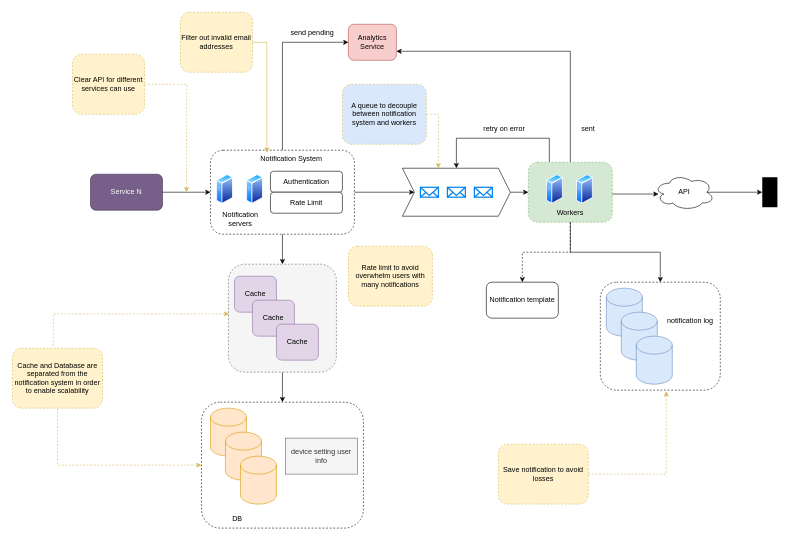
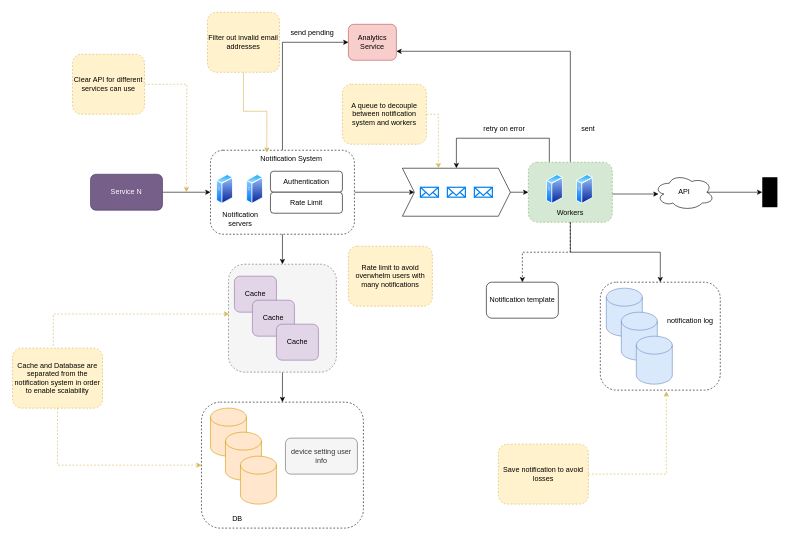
  <mxCell id="0" />
  <mxCell id="1" parent="0" />
  <mxCell id="2" style="edgeStyle=orthogonalEdgeStyle;rounded=0;orthogonalLoop=1;jettySize=auto;html=1;exitX=0.5;exitY=1;exitDx=0;exitDy=0;entryX=0.5;entryY=0;entryDx=0;entryDy=0;" edge="1" parent="1" source="3" target="39"><mxGeometry relative="1" as="geometry" /></mxCell>
  <mxCell id="3" value="" style="rounded=1;whiteSpace=wrap;html=1;dashed=1;fillColor=#f5f5f5;fontColor=#333333;strokeColor=#666666;" vertex="1" parent="1"><mxGeometry x="380" y="440" width="180" height="180" as="geometry" /></mxCell>
  <mxCell id="4" style="edgeStyle=orthogonalEdgeStyle;rounded=0;orthogonalLoop=1;jettySize=auto;html=1;exitX=0.25;exitY=0;exitDx=0;exitDy=0;entryX=0.5;entryY=0;entryDx=0;entryDy=0;" edge="1" parent="1" source="6" target="18"><mxGeometry relative="1" as="geometry"><Array as="points"><mxPoint x="915" y="230" /><mxPoint x="760" y="230" /></Array></mxGeometry></mxCell>
  <mxCell id="5" style="edgeStyle=orthogonalEdgeStyle;rounded=0;orthogonalLoop=1;jettySize=auto;html=1;exitX=0.5;exitY=0;exitDx=0;exitDy=0;entryX=1;entryY=0.75;entryDx=0;entryDy=0;" edge="1" parent="1" source="6" target="28"><mxGeometry relative="1" as="geometry" /></mxCell>
  <mxCell id="6" value="" style="rounded=1;whiteSpace=wrap;html=1;strokeColor=#82b366;dashed=1;fillColor=#d5e8d4;" vertex="1" parent="1"><mxGeometry x="880" y="270" width="140" height="100" as="geometry" /></mxCell>
  <mxCell id="7" style="edgeStyle=orthogonalEdgeStyle;rounded=0;orthogonalLoop=1;jettySize=auto;html=1;exitX=1;exitY=0.5;exitDx=0;exitDy=0;entryX=0;entryY=0.5;entryDx=0;entryDy=0;" edge="1" parent="1" source="9" target="18"><mxGeometry relative="1" as="geometry" /></mxCell>
  <mxCell id="8" style="edgeStyle=orthogonalEdgeStyle;rounded=0;orthogonalLoop=1;jettySize=auto;html=1;exitX=0.5;exitY=0;exitDx=0;exitDy=0;entryX=0;entryY=0.5;entryDx=0;entryDy=0;" edge="1" parent="1" source="9" target="28"><mxGeometry relative="1" as="geometry" /></mxCell>
  <mxCell id="9" value="" style="rounded=1;whiteSpace=wrap;html=1;dashed=1;" vertex="1" parent="1"><mxGeometry x="350" y="250" width="240" height="140" as="geometry" /></mxCell>
  <mxCell id="10" style="edgeStyle=orthogonalEdgeStyle;rounded=0;orthogonalLoop=1;jettySize=auto;html=1;exitX=1;exitY=0.5;exitDx=0;exitDy=0;entryX=0;entryY=0.5;entryDx=0;entryDy=0;" edge="1" parent="1" source="11" target="9"><mxGeometry relative="1" as="geometry" /></mxCell>
  <mxCell id="11" value="Service N" style="rounded=1;whiteSpace=wrap;html=1;fillColor=#76608a;strokeColor=#432D57;fontColor=#ffffff;" vertex="1" parent="1"><mxGeometry x="150" y="290" width="120" height="60" as="geometry" /></mxCell>
  <mxCell id="12" value="" style="image;aspect=fixed;perimeter=ellipsePerimeter;html=1;align=center;shadow=0;dashed=0;spacingTop=3;image=img/lib/active_directory/generic_server.svg;" vertex="1" parent="1"><mxGeometry x="360" y="290" width="28.0" height="50" as="geometry" /></mxCell>
  <mxCell id="13" value="" style="image;aspect=fixed;perimeter=ellipsePerimeter;html=1;align=center;shadow=0;dashed=0;spacingTop=3;image=img/lib/active_directory/generic_server.svg;" vertex="1" parent="1"><mxGeometry x="410" y="290" width="28.0" height="50" as="geometry" /></mxCell>
  <mxCell id="14" value="Notification servers" style="text;html=1;align=center;verticalAlign=middle;whiteSpace=wrap;rounded=0;" vertex="1" parent="1"><mxGeometry x="370" y="350" width="60" height="30" as="geometry" /></mxCell>
  <mxCell id="15" value="Authentication" style="rounded=1;whiteSpace=wrap;html=1;" vertex="1" parent="1"><mxGeometry x="450" y="285" width="120" height="35" as="geometry" /></mxCell>
  <mxCell id="16" value="Rate Limit" style="rounded=1;whiteSpace=wrap;html=1;" vertex="1" parent="1"><mxGeometry x="450" y="320" width="120" height="35" as="geometry" /></mxCell>
  <mxCell id="17" style="edgeStyle=orthogonalEdgeStyle;rounded=0;orthogonalLoop=1;jettySize=auto;html=1;exitX=1;exitY=0.5;exitDx=0;exitDy=0;" edge="1" parent="1" source="18"><mxGeometry relative="1" as="geometry"><mxPoint x="880" y="320" as="targetPoint" /></mxGeometry></mxCell>
  <mxCell id="18" value="" style="shape=step;perimeter=stepPerimeter;whiteSpace=wrap;html=1;fixedSize=1;size=20;" vertex="1" parent="1"><mxGeometry x="670" y="280" width="180" height="80" as="geometry" /></mxCell>
  <mxCell id="19" value="" style="html=1;verticalLabelPosition=bottom;align=center;labelBackgroundColor=#ffffff;verticalAlign=top;strokeWidth=2;strokeColor=#0080F0;shadow=0;dashed=0;shape=mxgraph.ios7.icons.mail;" vertex="1" parent="1"><mxGeometry x="700" y="311.75" width="30" height="16.5" as="geometry" /></mxCell>
  <mxCell id="20" value="" style="html=1;verticalLabelPosition=bottom;align=center;labelBackgroundColor=#ffffff;verticalAlign=top;strokeWidth=2;strokeColor=#0080F0;shadow=0;dashed=0;shape=mxgraph.ios7.icons.mail;" vertex="1" parent="1"><mxGeometry x="745" y="311.75" width="30" height="16.5" as="geometry" /></mxCell>
  <mxCell id="21" value="" style="html=1;verticalLabelPosition=bottom;align=center;labelBackgroundColor=#ffffff;verticalAlign=top;strokeWidth=2;strokeColor=#0080F0;shadow=0;dashed=0;shape=mxgraph.ios7.icons.mail;" vertex="1" parent="1"><mxGeometry x="790" y="311.75" width="30" height="16.5" as="geometry" /></mxCell>
  <mxCell id="22" value="" style="image;aspect=fixed;perimeter=ellipsePerimeter;html=1;align=center;shadow=0;dashed=0;spacingTop=3;image=img/lib/active_directory/generic_server.svg;" vertex="1" parent="1"><mxGeometry x="910" y="290" width="28.0" height="50" as="geometry" /></mxCell>
  <mxCell id="23" value="" style="image;aspect=fixed;perimeter=ellipsePerimeter;html=1;align=center;shadow=0;dashed=0;spacingTop=3;image=img/lib/active_directory/generic_server.svg;" vertex="1" parent="1"><mxGeometry x="960" y="290" width="28.0" height="50" as="geometry" /></mxCell>
  <mxCell id="24" style="edgeStyle=orthogonalEdgeStyle;rounded=0;orthogonalLoop=1;jettySize=auto;html=1;entryX=0.5;entryY=0;entryDx=0;entryDy=0;dashed=1;" edge="1" parent="1" source="26" target="45"><mxGeometry relative="1" as="geometry" /></mxCell>
  <mxCell id="25" style="edgeStyle=orthogonalEdgeStyle;rounded=0;orthogonalLoop=1;jettySize=auto;html=1;exitX=0.5;exitY=1;exitDx=0;exitDy=0;entryX=0.5;entryY=0;entryDx=0;entryDy=0;" edge="1" parent="1" source="26" target="46"><mxGeometry relative="1" as="geometry" /></mxCell>
  <mxCell id="26" value="Workers" style="text;html=1;align=center;verticalAlign=middle;whiteSpace=wrap;rounded=0;" vertex="1" parent="1"><mxGeometry x="920" y="340" width="60" height="30" as="geometry" /></mxCell>
  <mxCell id="27" value="retry on error" style="text;html=1;align=center;verticalAlign=middle;whiteSpace=wrap;rounded=0;" vertex="1" parent="1"><mxGeometry x="800" y="200" width="80" height="30" as="geometry" /></mxCell>
  <mxCell id="28" value="Analytics Service" style="rounded=1;whiteSpace=wrap;html=1;fillColor=#f8cecc;strokeColor=#b85450;" vertex="1" parent="1"><mxGeometry x="580" y="40" width="80" height="60" as="geometry" /></mxCell>
  <mxCell id="29" value="sent" style="text;html=1;align=center;verticalAlign=middle;whiteSpace=wrap;rounded=0;" vertex="1" parent="1"><mxGeometry x="950" y="200" width="60" height="30" as="geometry" /></mxCell>
  <mxCell id="30" value="send pending" style="text;html=1;align=center;verticalAlign=middle;whiteSpace=wrap;rounded=0;" vertex="1" parent="1"><mxGeometry x="480" y="40" width="80" height="30" as="geometry" /></mxCell>
  <mxCell id="31" style="edgeStyle=orthogonalEdgeStyle;rounded=0;orthogonalLoop=1;jettySize=auto;html=1;exitX=0.875;exitY=0.5;exitDx=0;exitDy=0;exitPerimeter=0;" edge="1" parent="1" source="32" target="34"><mxGeometry relative="1" as="geometry" /></mxCell>
  <mxCell id="32" value="API" style="ellipse;shape=cloud;whiteSpace=wrap;html=1;align=center;" vertex="1" parent="1"><mxGeometry x="1090" y="290" width="100" height="60" as="geometry" /></mxCell>
  <mxCell id="33" style="edgeStyle=orthogonalEdgeStyle;rounded=0;orthogonalLoop=1;jettySize=auto;html=1;exitX=1;exitY=0.53;exitDx=0;exitDy=0;entryX=0.07;entryY=0.55;entryDx=0;entryDy=0;entryPerimeter=0;exitPerimeter=0;" edge="1" parent="1" source="6" target="32"><mxGeometry relative="1" as="geometry" /></mxCell>
  <mxCell id="34" value="" style="sketch=0;verticalLabelPosition=bottom;sketch=0;aspect=fixed;html=1;verticalAlign=top;strokeColor=none;fillColor=#000000;align=center;outlineConnect=0;pointerEvents=1;shape=mxgraph.citrix2.mobile;" vertex="1" parent="1"><mxGeometry x="1270" y="295" width="25.255" height="50" as="geometry" /></mxCell>
  <mxCell id="35" value="Cache" style="rounded=1;whiteSpace=wrap;html=1;fillColor=#e1d5e7;strokeColor=#9673a6;" vertex="1" parent="1"><mxGeometry x="390" y="460" width="70" height="60" as="geometry" /></mxCell>
  <mxCell id="36" value="Cache" style="rounded=1;whiteSpace=wrap;html=1;fillColor=#e1d5e7;strokeColor=#9673a6;" vertex="1" parent="1"><mxGeometry x="420" y="500" width="70" height="60" as="geometry" /></mxCell>
  <mxCell id="37" value="Cache" style="rounded=1;whiteSpace=wrap;html=1;fillColor=#e1d5e7;strokeColor=#9673a6;" vertex="1" parent="1"><mxGeometry x="460" y="540" width="70" height="60" as="geometry" /></mxCell>
  <mxCell id="38" style="edgeStyle=orthogonalEdgeStyle;rounded=0;orthogonalLoop=1;jettySize=auto;html=1;entryX=0.5;entryY=0;entryDx=0;entryDy=0;" edge="1" parent="1" source="9" target="3"><mxGeometry relative="1" as="geometry" /></mxCell>
  <mxCell id="39" value="" style="rounded=1;whiteSpace=wrap;html=1;dashed=1;" vertex="1" parent="1"><mxGeometry x="335" y="670" width="270" height="210" as="geometry" /></mxCell>
  <mxCell id="40" value="" style="shape=cylinder3;whiteSpace=wrap;html=1;boundedLbl=1;backgroundOutline=1;size=15;fillColor=#ffe6cc;strokeColor=#d79b00;" vertex="1" parent="1"><mxGeometry x="350" y="680" width="60" height="80" as="geometry" /></mxCell>
  <mxCell id="41" value="" style="shape=cylinder3;whiteSpace=wrap;html=1;boundedLbl=1;backgroundOutline=1;size=15;fillColor=#ffe6cc;strokeColor=#d79b00;" vertex="1" parent="1"><mxGeometry x="375" y="720" width="60" height="80" as="geometry" /></mxCell>
  <mxCell id="42" value="" style="shape=cylinder3;whiteSpace=wrap;html=1;boundedLbl=1;backgroundOutline=1;size=15;fillColor=#ffe6cc;strokeColor=#d79b00;" vertex="1" parent="1"><mxGeometry x="400" y="760" width="60" height="80" as="geometry" /></mxCell>
  <mxCell id="43" value="DB" style="text;html=1;align=center;verticalAlign=middle;whiteSpace=wrap;rounded=0;" vertex="1" parent="1"><mxGeometry x="365" y="850" width="60" height="30" as="geometry" /></mxCell>
- <mxCell id="44" value="device setting user info" style="whiteSpace=wrap;html=1;fillColor=#f5f5f5;fontColor=#333333;strokeColor=#666666;rounded=0;" vertex="1" parent="1"><mxGeometry x="475" y="730" width="120" height="60" as="geometry" /></mxCell>
+ <mxCell id="44" value="device setting user info" style="rounded=1;whiteSpace=wrap;html=1;fillColor=#f5f5f5;fontColor=#333333;strokeColor=#666666;" vertex="1" parent="1"><mxGeometry x="475" y="730" width="120" height="60" as="geometry" /></mxCell>
  <mxCell id="45" value="Notification template" style="rounded=1;whiteSpace=wrap;html=1;" vertex="1" parent="1"><mxGeometry x="810" y="470" width="120" height="60" as="geometry" /></mxCell>
  <mxCell id="46" value="" style="rounded=1;whiteSpace=wrap;html=1;dashed=1;" vertex="1" parent="1"><mxGeometry x="1000" y="470" width="200" height="180" as="geometry" /></mxCell>
  <mxCell id="47" value="" style="shape=cylinder3;whiteSpace=wrap;html=1;boundedLbl=1;backgroundOutline=1;size=15;fillColor=#dae8fc;strokeColor=#6c8ebf;" vertex="1" parent="1"><mxGeometry x="1010" y="480" width="60" height="80" as="geometry" /></mxCell>
  <mxCell id="48" value="" style="shape=cylinder3;whiteSpace=wrap;html=1;boundedLbl=1;backgroundOutline=1;size=15;fillColor=#dae8fc;strokeColor=#6c8ebf;" vertex="1" parent="1"><mxGeometry x="1035" y="520" width="60" height="80" as="geometry" /></mxCell>
  <mxCell id="49" value="" style="shape=cylinder3;whiteSpace=wrap;html=1;boundedLbl=1;backgroundOutline=1;size=15;fillColor=#dae8fc;strokeColor=#6c8ebf;" vertex="1" parent="1"><mxGeometry x="1060" y="560" width="60" height="80" as="geometry" /></mxCell>
  <mxCell id="50" value="notification log" style="text;html=1;align=center;verticalAlign=middle;whiteSpace=wrap;rounded=0;" vertex="1" parent="1"><mxGeometry x="1110" y="520" width="80" height="30" as="geometry" /></mxCell>
  <mxCell id="51" style="edgeStyle=orthogonalEdgeStyle;rounded=0;orthogonalLoop=1;jettySize=auto;html=1;exitX=0.5;exitY=1;exitDx=0;exitDy=0;entryX=0;entryY=0.5;entryDx=0;entryDy=0;fillColor=#fff2cc;strokeColor=#d6b656;dashed=1;" edge="1" parent="1" source="52" target="39"><mxGeometry relative="1" as="geometry" /></mxCell>
  <mxCell id="52" value="Cache and Database are separated from the notification system in order to enable scalability" style="rounded=1;whiteSpace=wrap;html=1;fillColor=#fff2cc;strokeColor=#d6b656;dashed=1;" vertex="1" parent="1"><mxGeometry x="20" y="580" width="150" height="100" as="geometry" /></mxCell>
  <mxCell id="53" style="edgeStyle=orthogonalEdgeStyle;rounded=0;orthogonalLoop=1;jettySize=auto;html=1;entryX=0.006;entryY=0.461;entryDx=0;entryDy=0;entryPerimeter=0;exitX=0.453;exitY=-0.04;exitDx=0;exitDy=0;exitPerimeter=0;dashed=1;fillColor=#fff2cc;strokeColor=#d6b656;" edge="1" parent="1" source="52" target="3"><mxGeometry relative="1" as="geometry"><Array as="points"><mxPoint x="88" y="523" /></Array></mxGeometry></mxCell>
  <mxCell id="54" value="Save notification to avoid losses" style="rounded=1;whiteSpace=wrap;html=1;fillColor=#fff2cc;strokeColor=#d6b656;dashed=1;" vertex="1" parent="1"><mxGeometry x="830" y="740" width="150" height="100" as="geometry" /></mxCell>
  <mxCell id="55" style="edgeStyle=orthogonalEdgeStyle;rounded=0;orthogonalLoop=1;jettySize=auto;html=1;entryX=0.55;entryY=1.011;entryDx=0;entryDy=0;entryPerimeter=0;dashed=1;fillColor=#fff2cc;strokeColor=#d6b656;" edge="1" parent="1" source="54" target="46"><mxGeometry relative="1" as="geometry" /></mxCell>
  <mxCell id="56" value="Rate limit to avoid overwhelm users with many notifications" style="rounded=1;whiteSpace=wrap;html=1;fillColor=#fff2cc;strokeColor=#d6b656;dashed=1;" vertex="1" parent="1"><mxGeometry x="580" y="410" width="140" height="100" as="geometry" /></mxCell>
- <mxCell id="57" value="A queue to decouple between notification system and workers" style="rounded=1;whiteSpace=wrap;html=1;fillColor=#dae8fc;strokeColor=#d6b656;dashed=1;" vertex="1" parent="1"><mxGeometry x="570" y="140" width="140" height="100" as="geometry" /></mxCell>
+ <mxCell id="57" value="A queue to decouple between notification system and workers" style="rounded=1;whiteSpace=wrap;html=1;fillColor=#fff2cc;strokeColor=#d6b656;dashed=1;" vertex="1" parent="1"><mxGeometry x="570" y="140" width="140" height="100" as="geometry" /></mxCell>
  <mxCell id="58" value="Notification System" style="text;html=1;align=center;verticalAlign=middle;whiteSpace=wrap;rounded=0;" vertex="1" parent="1"><mxGeometry x="430" y="250" width="110" height="30" as="geometry" /></mxCell>
  <mxCell id="59" style="edgeStyle=orthogonalEdgeStyle;rounded=0;orthogonalLoop=1;jettySize=auto;html=1;exitX=1;exitY=0.5;exitDx=0;exitDy=0;entryX=0.333;entryY=0;entryDx=0;entryDy=0;entryPerimeter=0;dashed=1;fillColor=#fff2cc;strokeColor=#d6b656;" edge="1" parent="1" source="57" target="18"><mxGeometry relative="1" as="geometry" /></mxCell>
  <mxCell id="60" style="edgeStyle=orthogonalEdgeStyle;rounded=0;orthogonalLoop=1;jettySize=auto;html=1;fillColor=#fff2cc;strokeColor=#d6b656;dashed=1;" edge="1" parent="1" source="61"><mxGeometry relative="1" as="geometry"><mxPoint x="310" y="320" as="targetPoint" /></mxGeometry></mxCell>
  <mxCell id="61" value="Clear API for different services can use" style="rounded=1;whiteSpace=wrap;html=1;fillColor=#fff2cc;strokeColor=#d6b656;dashed=1;" vertex="1" parent="1"><mxGeometry x="120" y="90" width="120" height="100" as="geometry" /></mxCell>
- <mxCell id="62" value="Filter out invalid email addresses" style="rounded=1;whiteSpace=wrap;html=1;fillColor=#fff2cc;strokeColor=#d6b656;dashed=1;" vertex="1" parent="1"><mxGeometry x="300" y="20" width="120" height="100" as="geometry" /></mxCell>
+ <mxCell id="62" value="Filter out invalid email addresses" style="rounded=1;whiteSpace=wrap;html=1;fillColor=#fff2cc;strokeColor=#d6b656;dashed=1;" vertex="1" parent="1"><mxGeometry x="345" y="20" width="120" height="100" as="geometry" /></mxCell>
  <mxCell id="63" style="edgeStyle=orthogonalEdgeStyle;rounded=0;orthogonalLoop=1;jettySize=auto;html=1;entryX=0.127;entryY=0.133;entryDx=0;entryDy=0;entryPerimeter=0;fillColor=#fff2cc;strokeColor=#d6b656;dashed=0;" edge="1" parent="1" source="62" target="58"><mxGeometry relative="1" as="geometry" /></mxCell>
